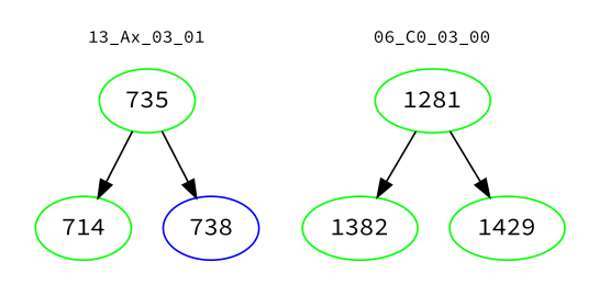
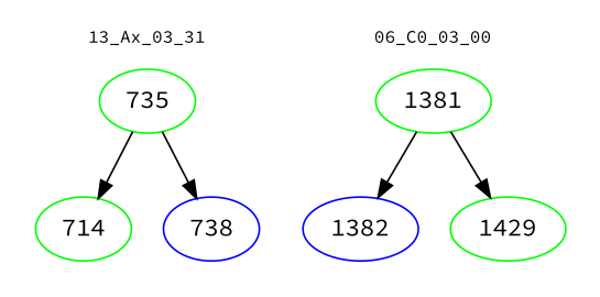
  digraph {
    fontname="Source Code Pro"
    node [color=green fontname="Source Code Pro"]
    edge [color=black fontname="Source Code Pro"]
    n1 [label=735]
    n2 [label=714]
    n3 [color=blue label=738]
-   n4 [label=1281]
-   n5 [label=1382]
+   n4 [label=1381]
+   n5 [color=blue label=1382]
    n6 [label=1429]
    subgraph cluster_1 {
      color=white
      fontsize=10
-     label="13_Ax_03_01"
+     label="13_Ax_03_31"
      n1
      n2
      n3
    }
    subgraph cluster_2 {
      color=white
      fontsize=10
      label="06_C0_03_00"
      n4
      n5
      n6
    }
    n1 -> n2
    n1 -> n3
    n4 -> n5
    n4 -> n6
  }
